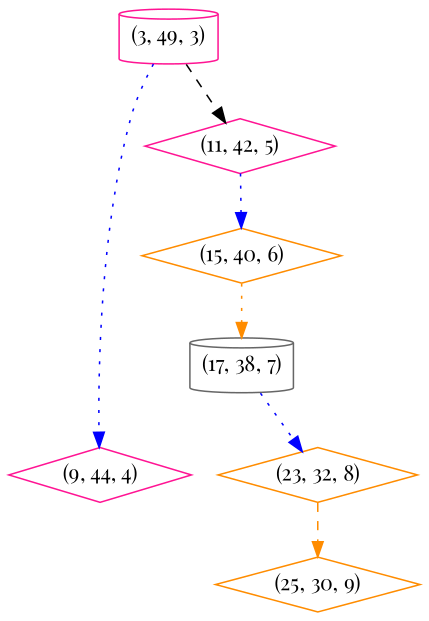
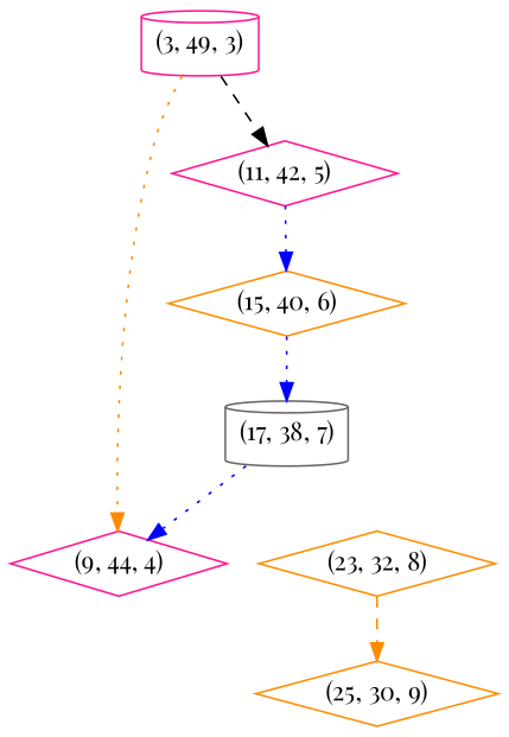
  digraph {
    fontname="Playfair Display"
    node [color=deeppink fontname="Playfair Display" shape=diamond]
    edge [color=blue fontname="Playfair Display" style=dotted]
    "(3, 49, 3)" [shape=cylinder]
    "(9, 44, 4)"
    "(11, 42, 5)"
    "(15, 40, 6)" [color=darkorange]
    "(17, 38, 7)" [color=gray40 shape=cylinder]
    "(23, 32, 8)" [color=darkorange]
    "(25, 30, 9)" [color=darkorange]
-   "(3, 49, 3)" -> "(9, 44, 4)"
+   "(3, 49, 3)" -> "(9, 44, 4)" [color=darkorange]
    "(3, 49, 3)" -> "(11, 42, 5)" [color=black style=dashed]
    "(11, 42, 5)" -> "(15, 40, 6)"
-   "(15, 40, 6)" -> "(17, 38, 7)" [color=darkorange]
-   "(17, 38, 7)" -> "(23, 32, 8)"
+   "(15, 40, 6)" -> "(17, 38, 7)"
+   "(17, 38, 7)" -> "(9, 44, 4)"
    "(23, 32, 8)" -> "(25, 30, 9)" [color=darkorange style=dashed]
  }
